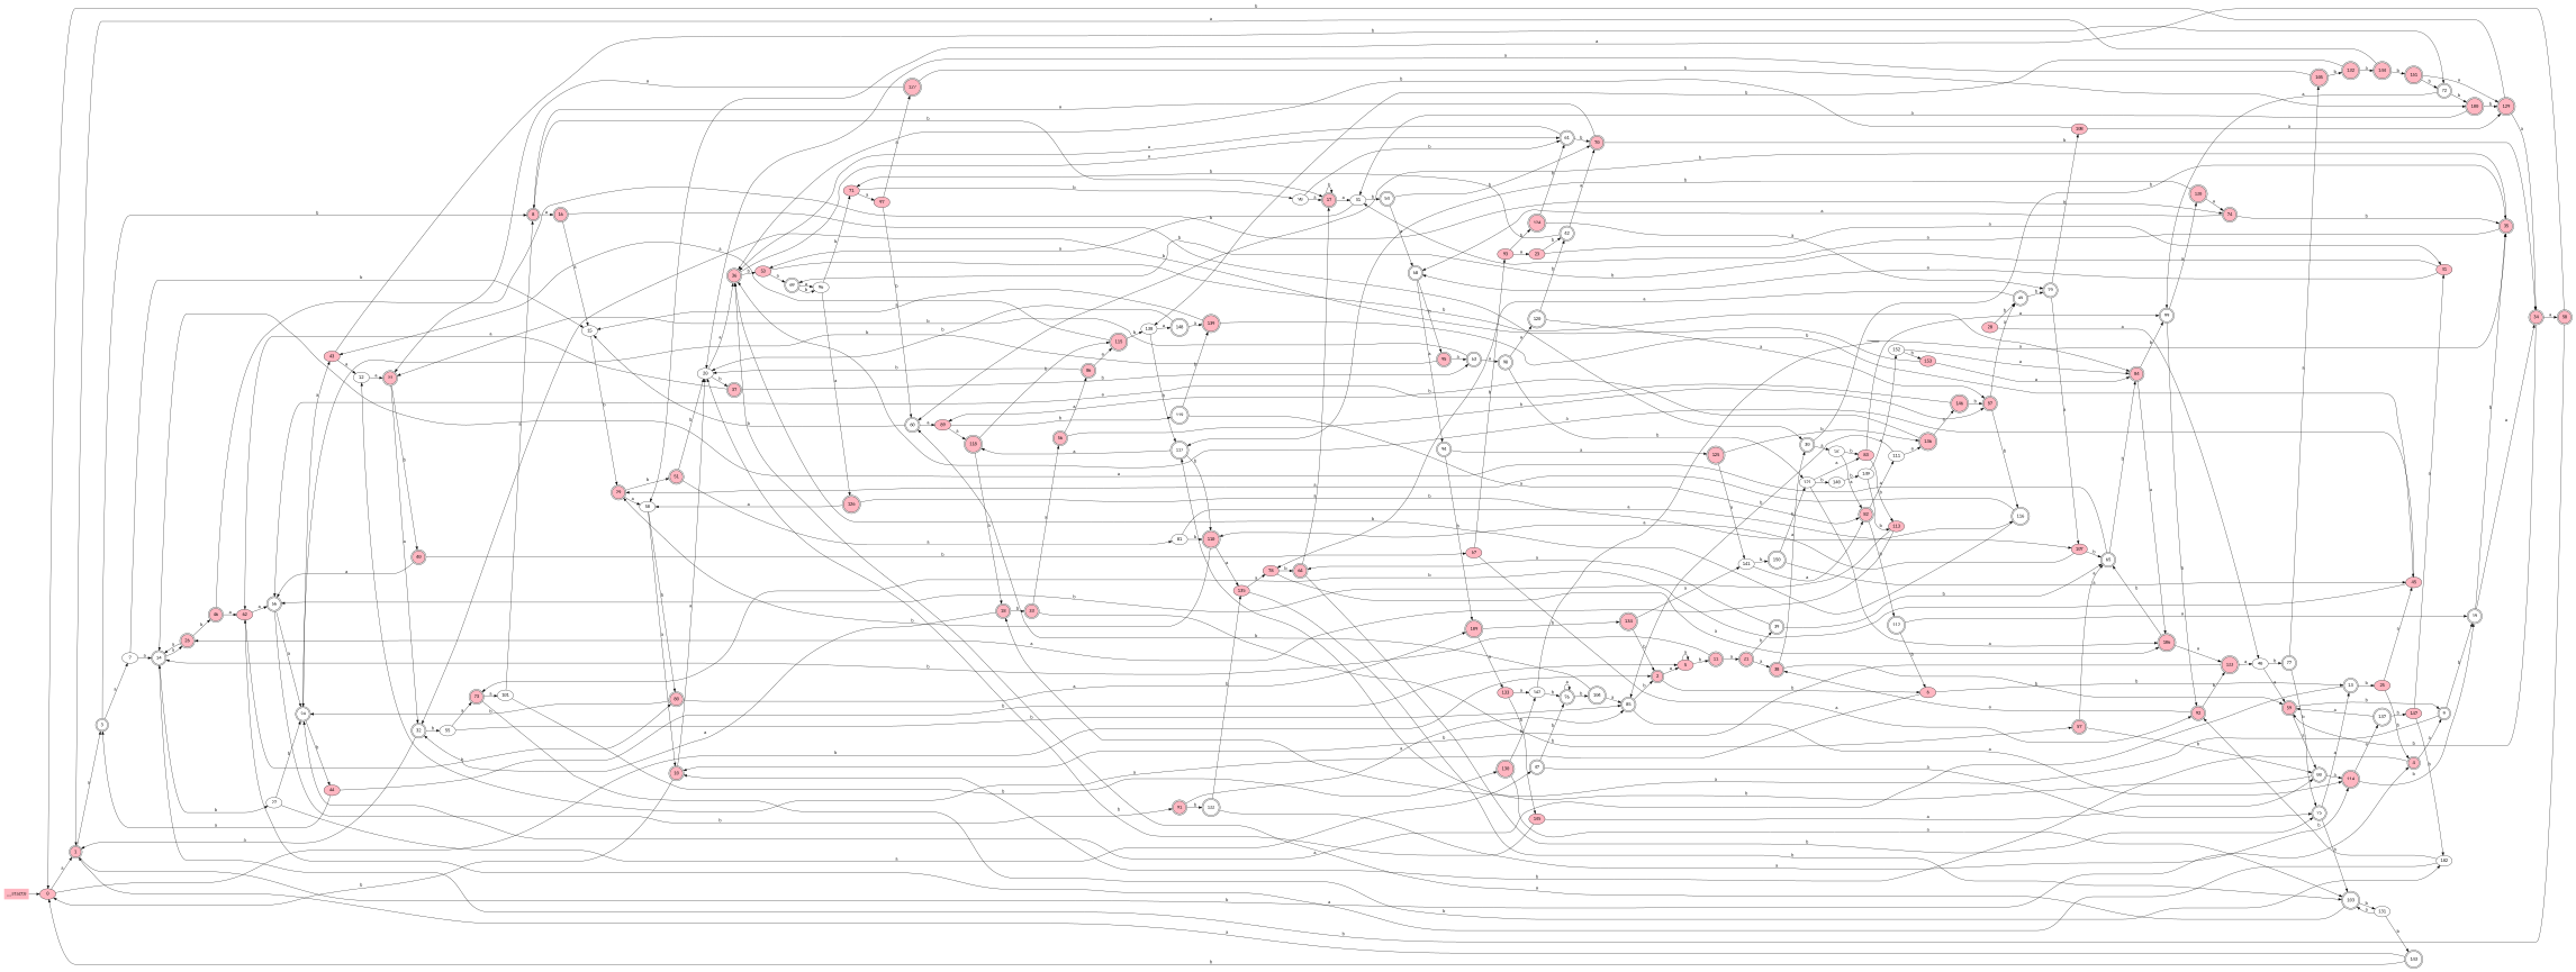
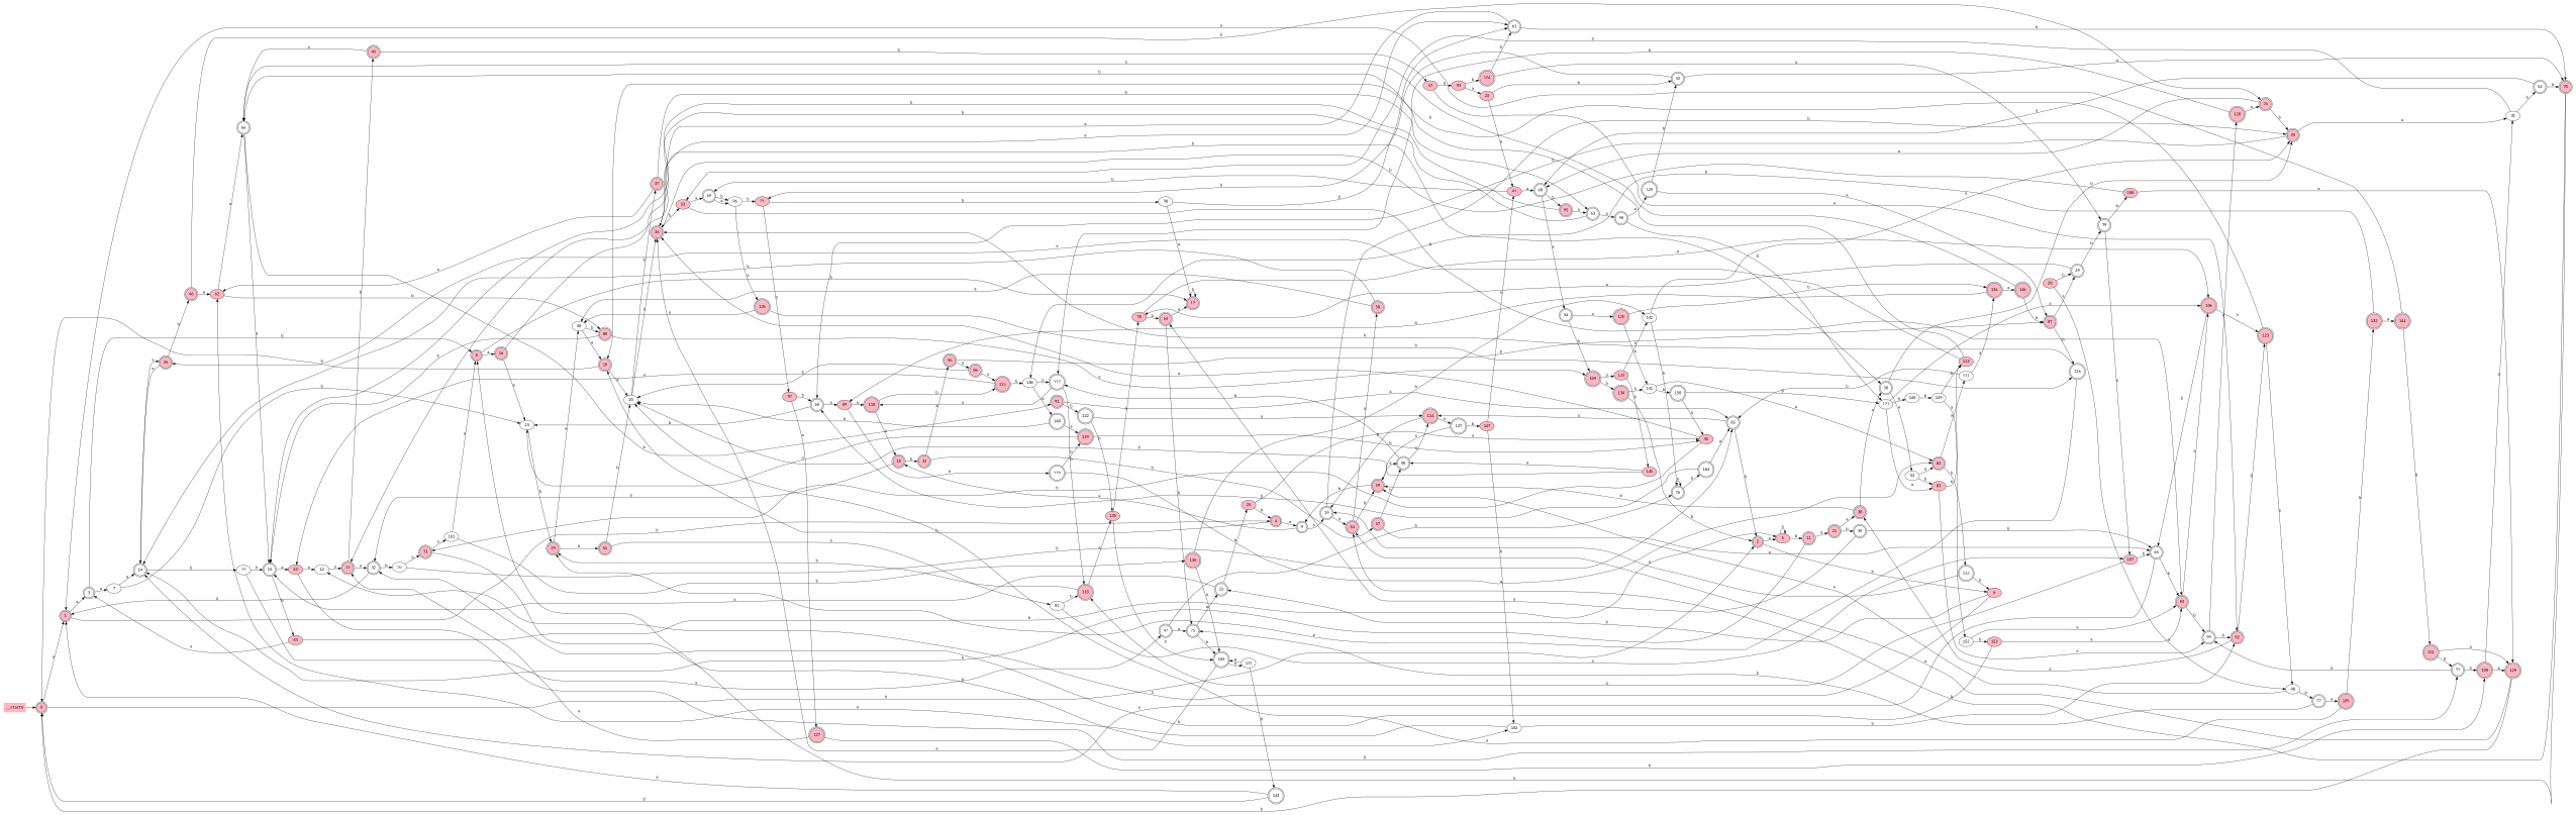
  digraph {
    fontname="IBM Plex Mono"
    rankdir=LR
    node [fillcolor=lightpink fontname="IBM Plex Mono" shape=doublecircle style=filled]
    edge [fontname="IBM Plex Mono"]
    __start0 [shape=none]
-   0 [shape=ellipse]
+   0
    1
    2
    3 [fillcolor=white]
    4
    5 [shape=""]
    6 [shape=""]
    7 [fillcolor=white shape=""]
    8
    9 [fillcolor=white]
    10
    11
    12 [fillcolor=white shape=""]
    13 [fillcolor=white]
    14 [fillcolor=white]
    15 [fillcolor=white shape=""]
    16
    17
    18
    19 [fillcolor=white]
    20 [fillcolor=white shape=ellipse]
    21
    22
    24 [fillcolor=white]
    25 [shape=""]
    26
    27 [fillcolor=white shape=""]
    29
    30 [fillcolor=white]
    31 [fillcolor=white shape=""]
    32 [fillcolor=white]
    33
    34
    35
    36
    37
    38
    39 [fillcolor=white]
    40
    23 [shape=""]
    41 [shape=""]
    42 [fillcolor=white]
    43 [shape=""]
    44 [shape=""]
    45 [shape=""]
    46
    47 [fillcolor=white]
    28 [shape=""]
    48 [fillcolor=white shape=""]
    49 [fillcolor=white]
    50 [fillcolor=white shape=""]
    51
    52 [fillcolor=white shape=""]
    53 [shape=""]
    54 [fillcolor=white]
    55 [fillcolor=white shape=""]
    56
    57
    58
    59
    60 [fillcolor=white]
    61 [fillcolor=white]
    62 [shape=""]
    63 [fillcolor=white]
    64
    65 [fillcolor=white]
    66 [fillcolor=white]
    67 [shape=""]
    68 [fillcolor=white]
    69 [fillcolor=white]
    70
    71 [shape=""]
    72 [fillcolor=white]
    73
    74
    75 [fillcolor=white]
    76 [fillcolor=white]
    77 [fillcolor=white]
    78 [shape=""]
    79 [fillcolor=white]
    80
    81 [fillcolor=white shape=""]
    82
    83 [shape=""]
    84
    85 [fillcolor=white]
    86
    87
    88 [fillcolor=white]
    89 [shape=""]
    90 [fillcolor=white]
    91
    92
    93 [shape=""]
    94 [fillcolor=white]
    95
    96 [fillcolor=white shape=""]
    97 [shape=""]
    98 [fillcolor=white shape=""]
    99 [fillcolor=white]
    100
    101 [fillcolor=white shape=""]
    102 [fillcolor=white shape=""]
    103 [fillcolor=white]
    104 [fillcolor=white]
    105
    106
    107 [shape=""]
    108 [shape=""]
    109
    110
    111 [fillcolor=white shape=""]
    112 [fillcolor=white]
    113 [shape=""]
    114
    115
    116 [fillcolor=white]
    117 [fillcolor=white]
    118
    119 [fillcolor=white]
    120 [fillcolor=white]
    121 [fillcolor=white shape=""]
    122 [fillcolor=white]
    123
    124
    125
    126
    127
    128
    129
    130
    131 [fillcolor=white shape=""]
    132
    133 [shape=""]
    134
    135 [shape=""]
    136
    137 [fillcolor=white]
    138 [fillcolor=white shape=""]
    139
    140 [fillcolor=white shape=""]
    141 [fillcolor=white shape=""]
    142 [fillcolor=white shape=""]
    143 [fillcolor=white]
    144
    145 [shape=""]
    146
    147 [shape=""]
    148 [fillcolor=white]
    149 [fillcolor=white shape=""]
    150 [fillcolor=white]
    151
    152 [fillcolor=white shape=""]
    153 [shape=""]
    __start0 -> 0
    0 -> 1 [label=a]
    0 -> 2 [label=b]
    1 -> 3 [label=a]
    1 -> 4 [label=b]
    2 -> 5 [label=a]
    2 -> 6 [label=b]
    3 -> 7 [label=a]
    3 -> 8 [label=b]
    4 -> 9 [label=a]
    4 -> 10 [label=b]
    5 -> 5 [label=a]
    5 -> 11 [label=b]
    6 -> 12 [label=a]
    6 -> 13 [label=b]
    7 -> 14 [label=a]
    7 -> 15 [label=b]
    8 -> 16 [label=a]
    8 -> 17 [label=b]
    9 -> 18 [label=a]
    9 -> 19 [label=b]
    10 -> 0 [label=b]
    10 -> 20 [label=a]
    11 -> 14 [label=b]
    11 -> 21 [label=a]
    12 -> 22 [label=a]
    13 -> 24 [label=a]
    13 -> 25 [label=b]
    14 -> 26 [label=a]
    14 -> 27 [label=b]
    15 -> 29 [label=b]
    16 -> 15 [label=a]
    16 -> 30 [label=b]
    17 -> 17 [label=b]
-   17 -> 31 [label=a]
    18 -> 32 [label=a]
    18 -> 33 [label=b]
    19 -> 34 [label=a]
    19 -> 35 [label=b]
    20 -> 36 [label=a]
    20 -> 37 [label=b]
    21 -> 38 [label=a]
    21 -> 39 [label=b]
    22 -> 32 [label=a]
    22 -> 40 [label=b]
    24 -> 43 [label=a]
    24 -> 44 [label=b]
    25 -> 4 [label=b]
    25 -> 45 [label=a]
    26 -> 14 [label=a]
    26 -> 46 [label=b]
    27 -> 24 [label=b]
    27 -> 47 [label=a]
    29 -> 50 [label=a]
    29 -> 51 [label=b]
    30 -> 35 [label=b]
    30 -> 52 [label=a]
    31 -> 53 [label=a]
    31 -> 54 [label=b]
    32 -> 1 [label=a]
    32 -> 55 [label=b]
    33 -> 56 [label=a]
    33 -> 57 [label=b]
    34 -> 58 [label=a]
    34 -> 59 [label=b]
    35 -> 31 [label=a]
    35 -> 60 [label=b]
    36 -> 53 [label=b]
    36 -> 61 [label=a]
    37 -> 62 [label=a]
    37 -> 63 [label=b]
    38 -> 30 [label=a]
    38 -> 59 [label=b]
    39 -> 64 [label=a]
    39 -> 65 [label=b]
    40 -> 66 [label=a]
    40 -> 67 [label=b]
    23 -> 41 [label=a]
    23 -> 42 [label=b]
    41 -> 68 [label=a]
    41 -> 69 [label=b]
    42 -> 70 [label=a]
    42 -> 71 [label=b]
    43 -> 12 [label=a]
    43 -> 72 [label=b]
    44 -> 3 [label=a]
    44 -> 5 [label=b]
    45 -> 36 [label=a]
    45 -> 73 [label=b]
    46 -> 62 [label=a]
    46 -> 74 [label=b]
    47 -> 75 [label=a]
    47 -> 76 [label=b]
    28 -> 48 [label=a]
    28 -> 49 [label=b]
    48 -> 59 [label=a]
    48 -> 77 [label=b]
    49 -> 78 [label=a]
    49 -> 79 [label=b]
    50 -> 10 [label=a]
    50 -> 80 [label=b]
    51 -> 20 [label=b]
    51 -> 81 [label=a]
    52 -> 82 [label=a]
    52 -> 83 [label=b]
    53 -> 69 [label=a]
    53 -> 84 [label=b]
    54 -> 68 [label=a]
    54 -> 70 [label=b]
    55 -> 73 [label=a]
    55 -> 85 [label=b]
    56 -> 86 [label=a]
    56 -> 87 [label=b]
    57 -> 65 [label=a]
    57 -> 88 [label=b]
    58 -> 14 [label=b]
    58 -> 50 [label=a]
    59 -> 9 [label=b]
    59 -> 88 [label=a]
    60 -> 15 [label=b]
    60 -> 89 [label=a]
    61 -> 36 [label=a]
    61 -> 70 [label=b]
    62 -> 66 [label=a]
    62 -> 80 [label=b]
    63 -> 22 [label=b]
    63 -> 90 [label=a]
    64 -> 17 [label=a]
    64 -> 75 [label=b]
    65 -> 14 [label=a]
    65 -> 84 [label=b]
    66 -> 24 [label=a]
    66 -> 91 [label=b]
    67 -> 92 [label=a]
    67 -> 93 [label=b]
    68 -> 94 [label=a]
    68 -> 95 [label=b]
    69 -> 96 [label=a]
    69 -> 96 [label=b]
    70 -> 8 [label=a]
    70 -> 34 [label=b]
    71 -> 97 [label=a]
    71 -> 98 [label=b]
    72 -> 99 [label=a]
    72 -> 100 [label=b]
    73 -> 101 [label=a]
    73 -> 102 [label=b]
    74 -> 35 [label=b]
    74 -> 68 [label=a]
    75 -> 13 [label=a]
    75 -> 103 [label=b]
    76 -> 76 [label=a]
    76 -> 104 [label=b]
    77 -> 75 [label=b]
    77 -> 105 [label=a]
    78 -> 64 [label=b]
    78 -> 106 [label=a]
    79 -> 107 [label=a]
    79 -> 108 [label=b]
    80 -> 24 [label=b]
    80 -> 109 [label=a]
    81 -> 107 [label=a]
    81 -> 110 [label=b]
    82 -> 111 [label=a]
    82 -> 112 [label=b]
    83 -> 99 [label=a]
    83 -> 113 [label=b]
    84 -> 99 [label=b]
    84 -> 106 [label=a]
    85 -> 2 [label=b]
    85 -> 114 [label=a]
    86 -> 20 [label=b]
    86 -> 115 [label=a]
    87 -> 49 [label=a]
    87 -> 116 [label=b]
    88 -> 114 [label=a]
    88 -> 117 [label=b]
    89 -> 118 [label=a]
    89 -> 119 [label=b]
    90 -> 120 [label=a]
    90 -> 121 [label=b]
    91 -> 85 [label=a]
    91 -> 122 [label=b]
    92 -> 38 [label=a]
    92 -> 123 [label=b]
    93 -> 23 [label=a]
    93 -> 124 [label=b]
    94 -> 109 [label=b]
    94 -> 125 [label=a]
    95 -> 24 [label=b]
    95 -> 63 [label=a]
    96 -> 71 [label=b]
    96 -> 126 [label=a]
    97 -> 60 [label=b]
    97 -> 127 [label=a]
    98 -> 17 [label=a]
    98 -> 61 [label=b]
    99 -> 92 [label=b]
    99 -> 128 [label=a]
    100 -> 31 [label=a]
    100 -> 129 [label=b]
    101 -> 8 [label=a]
    101 -> 130 [label=b]
    102 -> 62 [label=a]
    102 -> 92 [label=b]
    103 -> 36 [label=a]
    103 -> 131 [label=b]
    104 -> 60 [label=b]
    104 -> 85 [label=a]
    105 -> 20 [label=a]
    105 -> 132 [label=b]
    106 -> 65 [label=b]
    106 -> 123 [label=a]
    107 -> 65 [label=b]
    107 -> 110 [label=a]
    108 -> 36 [label=b]
    108 -> 129 [label=a]
    109 -> 133 [label=a]
    109 -> 134 [label=b]
    110 -> 29 [label=b]
    110 -> 135 [label=a]
    111 -> 85 [label=b]
    111 -> 136 [label=a]
    112 -> 6 [label=b]
    112 -> 19 [label=a]
    113 -> 26 [label=a]
    113 -> 66 [label=b]
    114 -> 19 [label=b]
    114 -> 137 [label=a]
    115 -> 43 [label=a]
    115 -> 138 [label=b]
    116 -> 29 [label=a]
    116 -> 36 [label=b]
    117 -> 110 [label=b]
    117 -> 118 [label=a]
    118 -> 18 [label=a]
    118 -> 115 [label=b]
    119 -> 82 [label=a]
    119 -> 139 [label=b]
    120 -> 42 [label=b]
    120 -> 87 [label=a]
    121 -> 83 [label=a]
    121 -> 106 [label=a]
    121 -> 140 [label=b]
    122 -> 114 [label=a]
    122 -> 135 [label=b]
    123 -> 10 [label=b]
    123 -> 48 [label=a]
    124 -> 61 [label=b]
    124 -> 79 [label=a]
    125 -> 136 [label=b]
    125 -> 141 [label=a]
    126 -> 50 [label=a]
    126 -> 116 [label=b]
    127 -> 22 [label=a]
    127 -> 100 [label=b]
    128 -> 74 [label=a]
    128 -> 117 [label=b]
    129 -> 0 [label=b]
    129 -> 34 [label=a]
    130 -> 103 [label=a]
    130 -> 142 [label=b]
    131 -> 103 [label=a]
    131 -> 143 [label=b]
    132 -> 138 [label=b]
    132 -> 144 [label=a]
    133 -> 142 [label=a]
    133 -> 145 [label=b]
    134 -> 2 [label=b]
    134 -> 141 [label=a]
    135 -> 78 [label=a]
    135 -> 103 [label=b]
    136 -> 89 [label=b]
    136 -> 146 [label=a]
    137 -> 59 [label=a]
    137 -> 147 [label=b]
    138 -> 117 [label=b]
    138 -> 148 [label=a]
    139 -> 15 [label=a]
    139 -> 45 [label=b]
    140 -> 149 [label=b]
    141 -> 82 [label=a]
    141 -> 150 [label=b]
    142 -> 35 [label=a]
    142 -> 76 [label=b]
    143 -> 0 [label=b]
    143 -> 1 [label=a]
    144 -> 1 [label=a]
    144 -> 151 [label=b]
    145 -> 20 [label=b]
    145 -> 88 [label=a]
    146 -> 66 [label=a]
    146 -> 87 [label=b]
    147 -> 41 [label=a]
    147 -> 102 [label=b]
    148 -> 20 [label=b]
    148 -> 139 [label=a]
    149 -> 113 [label=b]
    149 -> 152 [label=a]
    150 -> 45 [label=a]
    150 -> 121 [label=b]
    151 -> 72 [label=b]
    151 -> 129 [label=a]
    152 -> 84 [label=a]
    152 -> 153 [label=b]
    153 -> 32 [label=b]
    153 -> 84 [label=a]
  }
